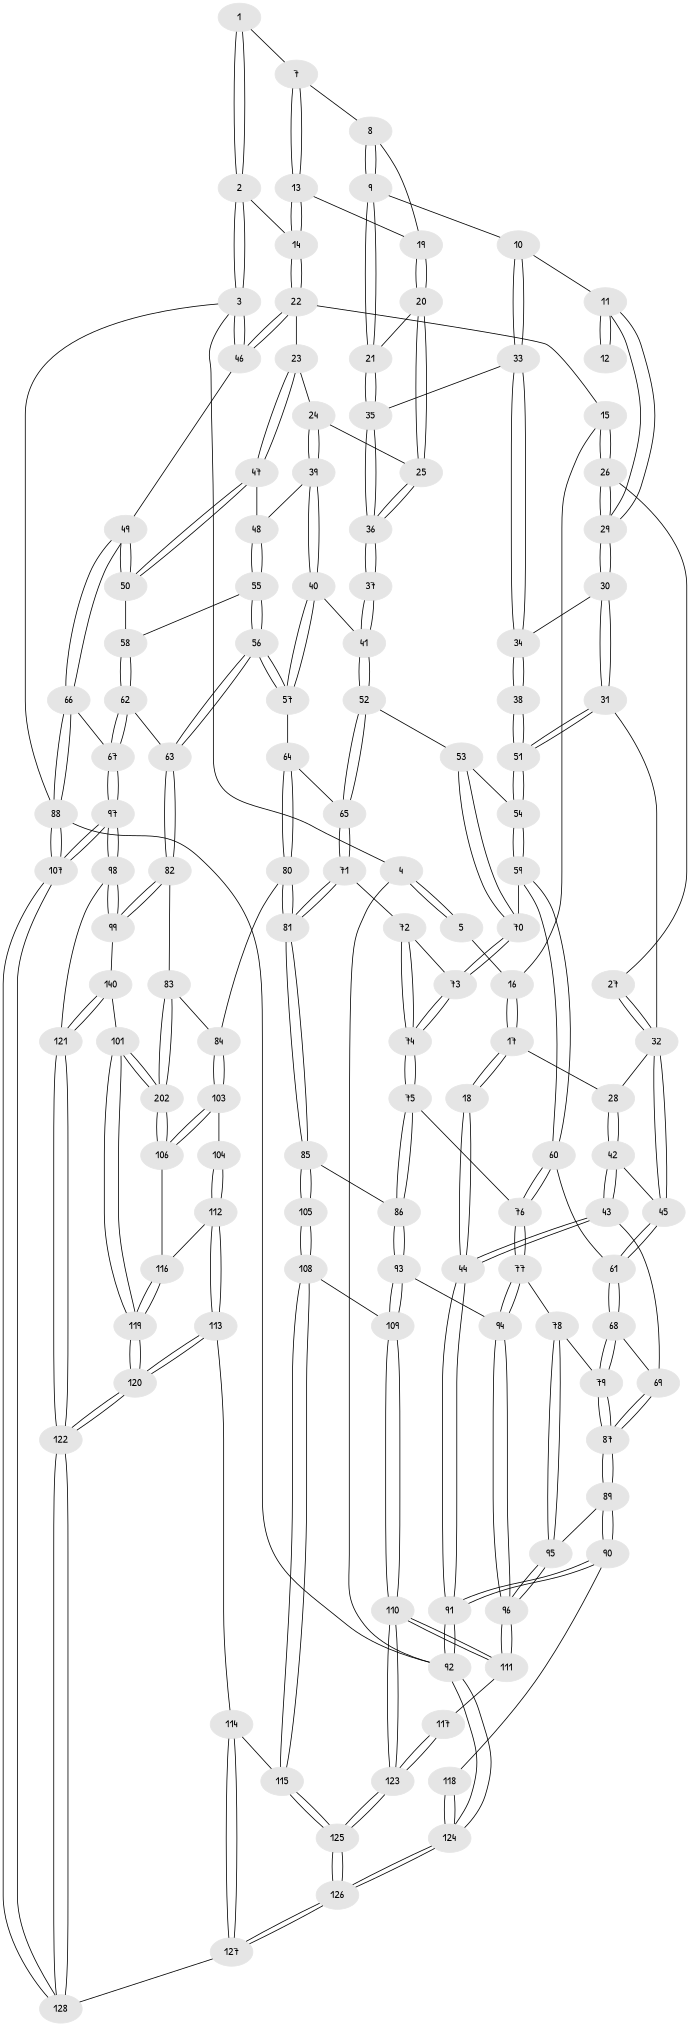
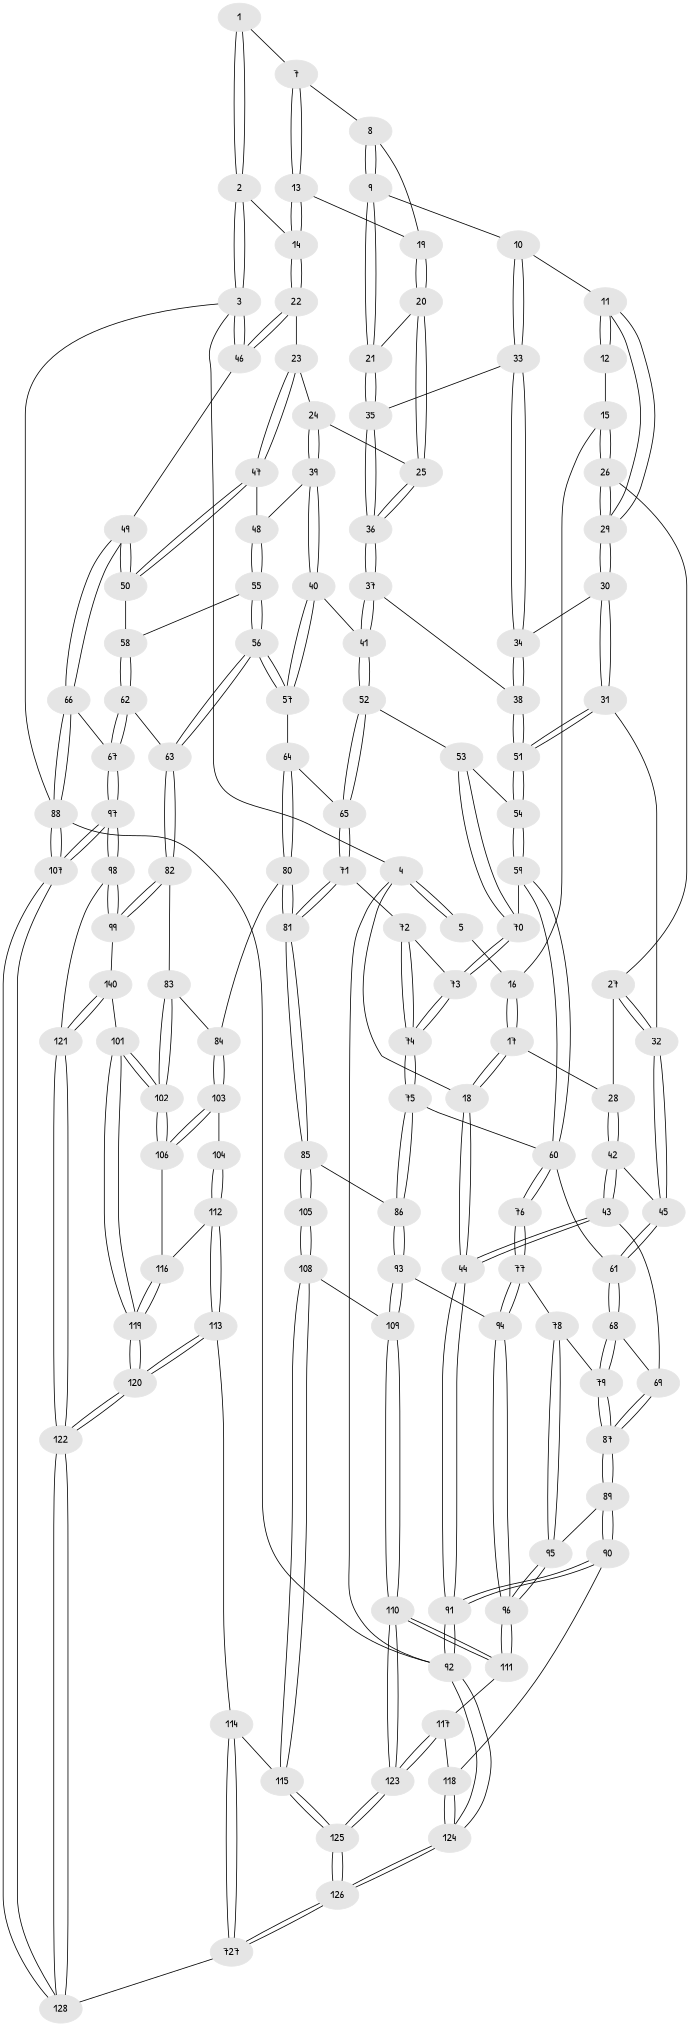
  graph {
    fontname="Patrick Hand"
    node [color=gray90 fontname="Patrick Hand" style=filled]
    edge [fontname="Patrick Hand"]
    1
    2
    7
    3
    14
    8
    13
    4
    46
    88
    22
    5
    18
    92
    49
    107
    16
    44
    124
    17
    12
    15
    9
    19
    10
    21
    20
    11
    33
    35
    29
    34
    30
    26
    23
    27
    28
    42
    91
    25
    36
    24
    47
    39
    48
    50
    40
    37
    32
    45
    43
    31
    51
    38
    54
    61
    41
    52
    57
    55
    64
    53
    65
    69
    87
    68
    66
    58
    56
    67
    62
    59
    70
    71
    73
    60
    63
    82
    80
    76
    77
    79
    97
    83
    99
    81
    84
    72
    98
    89
    74
    85
    75
    86
    93
    78
    94
    95
    96
    103
    105
-   102 [label=202]
+   102
    n103 [label=140]
    106
    104
    108
    109
    90
    128
    118
    126
    110
    111
    117
    121
    122
    101
    119
    120
    116
    112
    113
    115
    125
    123
    114
-   127
+   127 [label=727]
    1 -- 2
    1 -- 2
    1 -- 7
    2 -- 3
    2 -- 3
    2 -- 14
    7 -- 8
    7 -- 13
    7 -- 13
    3 -- 4
    3 -- 46
    3 -- 46
    3 -- 88
    14 -- 22
    14 -- 22
    8 -- 9
    8 -- 9
    8 -- 19
    13 -- 14
    13 -- 14
    13 -- 19
    4 -- 5
    4 -- 5
+   4 -- 18
    4 -- 92
    46 -- 49
    88 -- 92
    88 -- 107
    88 -- 107
    22 -- 46
    22 -- 46
    22 -- 23
    5 -- 16
    18 -- 44
    18 -- 44
    92 -- 124
    92 -- 124
    49 -- 50
    49 -- 50
    49 -- 66
    49 -- 66
    107 -- 128
    107 -- 128
    16 -- 17
    16 -- 17
    44 -- 91
    44 -- 91
    124 -- 126
    124 -- 126
    17 -- 18
    17 -- 18
    17 -- 28
-   22 -- 15
+   12 -- 15
    15 -- 16
    15 -- 26
    15 -- 26
    9 -- 10
    9 -- 21
    9 -- 21
    19 -- 20
    19 -- 20
    10 -- 11
    10 -- 33
    10 -- 33
    21 -- 35
    21 -- 35
    20 -- 21
    20 -- 25
    20 -- 25
    11 -- 12
    11 -- 12
    11 -- 29
    11 -- 29
    33 -- 35
    33 -- 34
    33 -- 34
    35 -- 36
    35 -- 36
    29 -- 30
    29 -- 30
    34 -- 38
    34 -- 38
    30 -- 34
    30 -- 31
    30 -- 31
    26 -- 29
    26 -- 29
    26 -- 27
    23 -- 24
    23 -- 47
    23 -- 47
-   32 -- 28
+   27 -- 28
    27 -- 32
    27 -- 32
    28 -- 42
    28 -- 42
    42 -- 45
    42 -- 43
    42 -- 43
    91 -- 92
    91 -- 92
    25 -- 36
    25 -- 36
    36 -- 37
    36 -- 37
    24 -- 25
    24 -- 39
    24 -- 39
    47 -- 48
    47 -- 50
    47 -- 50
    39 -- 48
    39 -- 40
    39 -- 40
    48 -- 55
    48 -- 55
    50 -- 58
    40 -- 41
    40 -- 57
    40 -- 57
+   37 -- 38
    37 -- 41
    37 -- 41
    32 -- 45
    32 -- 45
    45 -- 61
    45 -- 61
    43 -- 44
    43 -- 44
    43 -- 69
    31 -- 32
    31 -- 51
    31 -- 51
    51 -- 54
    51 -- 54
    38 -- 51
    38 -- 51
    54 -- 59
    54 -- 59
    61 -- 68
    61 -- 68
    41 -- 52
    41 -- 52
    52 -- 53
    52 -- 65
    52 -- 65
    57 -- 64
    55 -- 58
    55 -- 56
    55 -- 56
    64 -- 65
    64 -- 80
    64 -- 80
    53 -- 54
    53 -- 70
    53 -- 70
    65 -- 71
    65 -- 71
    69 -- 87
    69 -- 87
    87 -- 89
    87 -- 89
    68 -- 69
    68 -- 79
    68 -- 79
    66 -- 88
    66 -- 88
    66 -- 67
    58 -- 62
    58 -- 62
    56 -- 57
    56 -- 57
    56 -- 63
    56 -- 63
    67 -- 97
    67 -- 97
    62 -- 67
    62 -- 67
    62 -- 63
    59 -- 70
    59 -- 60
    59 -- 60
    70 -- 73
    70 -- 73
    71 -- 81
    71 -- 81
    71 -- 72
    73 -- 74
    73 -- 74
    60 -- 61
    60 -- 76
    60 -- 76
    63 -- 82
    63 -- 82
    82 -- 83
    82 -- 99
    82 -- 99
    80 -- 81
    80 -- 81
    80 -- 84
    76 -- 77
    76 -- 77
    77 -- 78
    77 -- 94
    77 -- 94
    79 -- 87
    79 -- 87
    97 -- 107
    97 -- 107
    97 -- 98
    97 -- 98
    83 -- 84
    83 -- 102
    83 -- 102
    99 -- n103
    81 -- 85
    81 -- 85
    84 -- 103
    84 -- 103
    72 -- 73
    72 -- 74
    72 -- 74
    98 -- 99
    98 -- 99
    98 -- 121
    89 -- 95
    89 -- 90
    89 -- 90
    74 -- 75
    74 -- 75
    85 -- 86
    85 -- 105
    85 -- 105
-   75 -- 76
+   75 -- 60
    75 -- 86
    75 -- 86
    86 -- 93
    86 -- 93
    93 -- 94
    93 -- 109
    93 -- 109
    78 -- 79
    78 -- 95
    78 -- 95
    94 -- 96
    94 -- 96
    95 -- 96
    95 -- 96
    96 -- 111
    96 -- 111
    103 -- 106
    103 -- 106
    103 -- 104
    105 -- 108
    105 -- 108
    102 -- 106
    102 -- 106
    n103 -- 121
    n103 -- 121
    n103 -- 101
    106 -- 116
    104 -- 112
    104 -- 112
    108 -- 109
    108 -- 115
    108 -- 115
    109 -- 110
    109 -- 110
    90 -- 91
    90 -- 91
    90 -- 118
    118 -- 124
    118 -- 124
    126 -- 127
    126 -- 127
    110 -- 111
    110 -- 111
    110 -- 123
    110 -- 123
    111 -- 117
+   117 -- 118
    117 -- 123
    117 -- 123
    121 -- 122
    121 -- 122
    122 -- 128
    122 -- 128
    101 -- 102
    101 -- 102
    101 -- 119
    101 -- 119
    119 -- 120
    119 -- 120
    120 -- 122
    120 -- 122
    116 -- 119
    116 -- 119
    112 -- 116
    112 -- 113
    112 -- 113
    113 -- 120
    113 -- 120
    113 -- 114
    115 -- 125
    115 -- 125
    125 -- 126
    125 -- 126
    123 -- 125
    123 -- 125
    114 -- 115
    114 -- 127
    114 -- 127
    127 -- 128
  }
